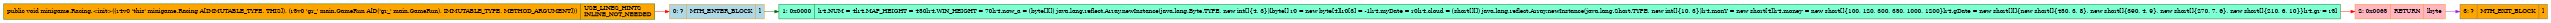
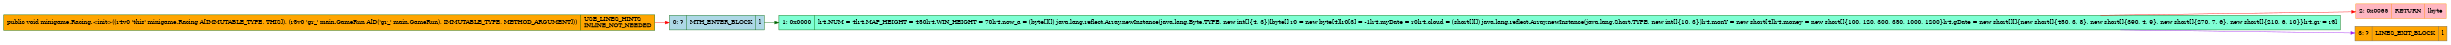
  digraph {
    rankdir=LR
    node [color=darkorange fillcolor=orange shape=record style=filled]
    edge [color=red]
-   n1 [fillcolor=lightblue label="{0\:\ ?|MTH_ENTER_BLOCK\l|l}"]
+   n1 [color=darkgreen fillcolor=lightblue label="{0\:\ ?|MTH_ENTER_BLOCK\l|l}"]
    n2 [color=darkgreen fillcolor=aquamarine label="{1\:\ 0x0000|lr4.NUM = 4lr4.MAP_HEIGHT = 450lr4.WIN_HEIGHT = 70lr4.now_a = (byte[][]) java.lang.reflect.Array.newInstance(java.lang.Byte.TYPE, new int[]\{4, 3\})lbyte[] r0 = new byte[4]lr0[3] = \-1lr4.myDate = r0lr4.cloud = (short[][]) java.lang.reflect.Array.newInstance(java.lang.Short.TYPE, new int[]\{10, 3\})lr4.monY = new short[4]lr4.money = new short[]\{100, 120, 300, 350, 1000, 1200\}lr4.gDate = new short[][]\{new short[]\{450, 3, 8\}, new short[]\{390, 4, 9\}, new short[]\{270, 7, 6\}, new short[]\{210, 6, 10\}\}lr4.gr = r5l}"]
    n3 [fillcolor=lightpink label="{2\:\ 0x0065|RETURN\l|lbyte}"]
-   n4 [color=gray40 label="{3\:\ ?|MTH_EXIT_BLOCK\l|l}"]
+   n4 [color=gray40 label="{3\:\ ?|LINES_EXIT_BLOCK\l|l}"]
    n5 [color=darkgreen label="{public void minigame.Racing.\<init\>((r4v0 'this' minigame.Racing A[IMMUTABLE_TYPE, THIS]), (r5v0 'gr_' main.GameRun A[D('gr_' main.GameRun), IMMUTABLE_TYPE, METHOD_ARGUMENT]))  | USE_LINES_HINTS\lINLINE_NOT_NEEDED\l}"]
    n1 -> n2 [color=darkgreen]
    n2 -> n3
-   n3 -> n4 [color=purple]
+   n2 -> n4 [color=purple]
    n5 -> n1
  }
